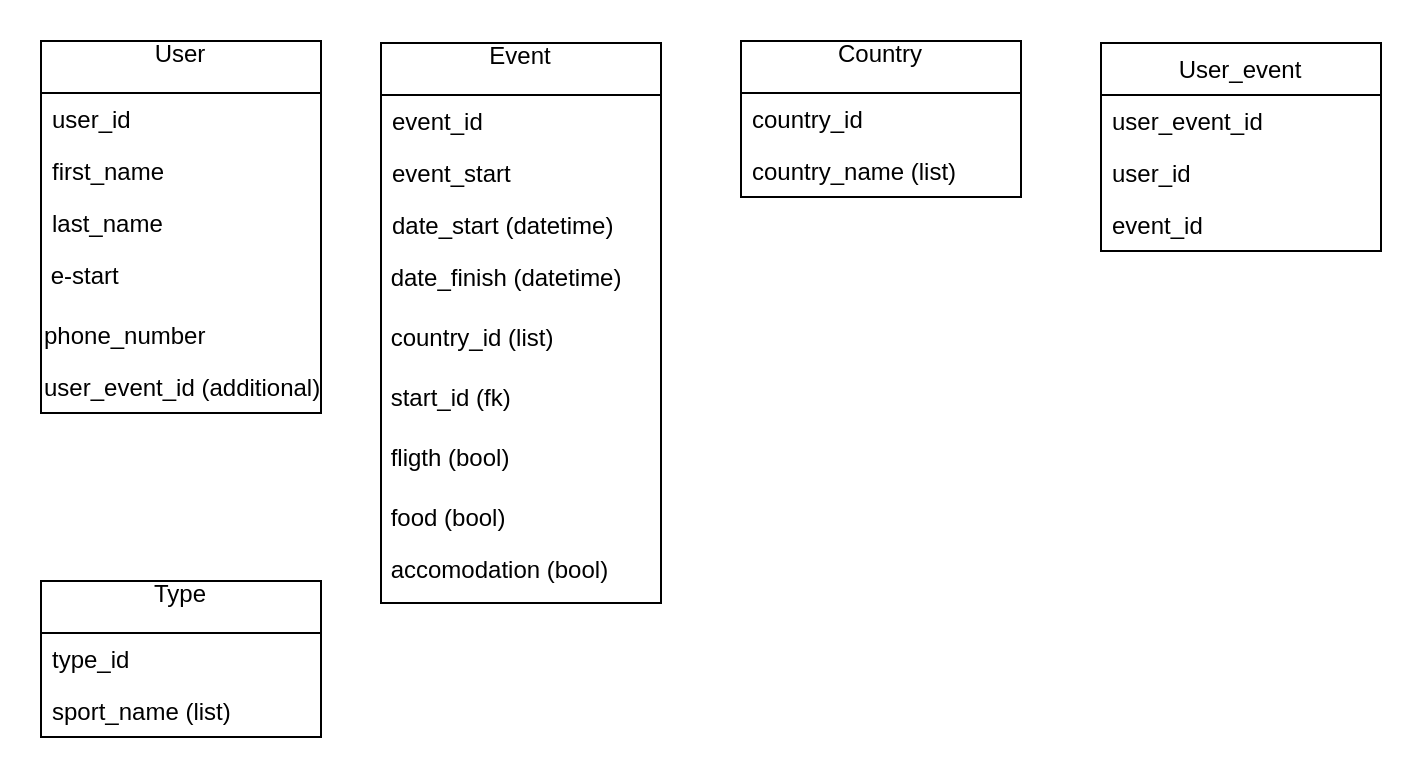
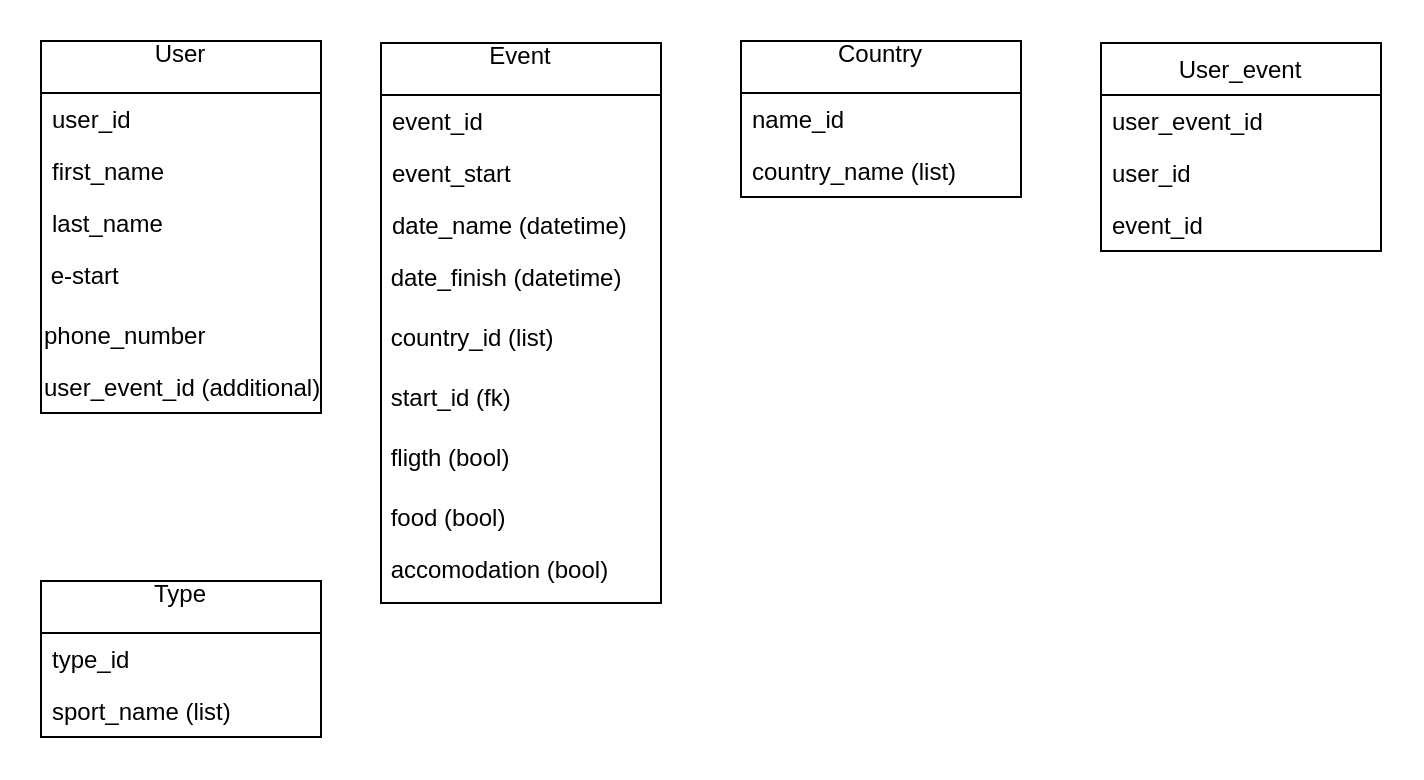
  <mxCell id="0" />
  <mxCell id="1" parent="0" />
  <mxCell id="2" value="User&#10;" style="swimlane;fontStyle=0;childLayout=stackLayout;horizontal=1;startSize=26;fillColor=none;horizontalStack=0;resizeParent=1;resizeParentMax=0;resizeLast=0;collapsible=1;marginBottom=0;" vertex="1" parent="1"><mxGeometry x="20" y="20" width="140" height="186" as="geometry" /></mxCell>
  <mxCell id="3" value="user_id&#10;" style="text;strokeColor=none;fillColor=none;align=left;verticalAlign=top;spacingLeft=4;spacingRight=4;overflow=hidden;rotatable=0;points=[[0,0.5],[1,0.5]];portConstraint=eastwest;" vertex="1" parent="2"><mxGeometry y="26" width="140" height="26" as="geometry" /></mxCell>
  <mxCell id="4" value="first_name" style="text;strokeColor=none;fillColor=none;align=left;verticalAlign=top;spacingLeft=4;spacingRight=4;overflow=hidden;rotatable=0;points=[[0,0.5],[1,0.5]];portConstraint=eastwest;" vertex="1" parent="2"><mxGeometry y="52" width="140" height="26" as="geometry" /></mxCell>
  <mxCell id="5" value="last_name" style="text;strokeColor=none;fillColor=none;align=left;verticalAlign=top;spacingLeft=4;spacingRight=4;overflow=hidden;rotatable=0;points=[[0,0.5],[1,0.5]];portConstraint=eastwest;" vertex="1" parent="2"><mxGeometry y="78" width="140" height="26" as="geometry" /></mxCell>
  <mxCell id="6" value="&amp;nbsp;e-start" style="text;html=1;" vertex="1" parent="2"><mxGeometry y="104" width="140" height="30" as="geometry" /></mxCell>
  <mxCell id="7" value="phone_number" style="text;html=1;" vertex="1" parent="2"><mxGeometry y="134" width="140" height="26" as="geometry" /></mxCell>
  <mxCell id="8" value="user_event_id (additional)" style="text;html=1;" vertex="1" parent="2"><mxGeometry y="160" width="140" height="26" as="geometry" /></mxCell>
  <mxCell id="9" value="Event&#10;" style="swimlane;fontStyle=0;childLayout=stackLayout;horizontal=1;startSize=26;fillColor=none;horizontalStack=0;resizeParent=1;resizeParentMax=0;resizeLast=0;collapsible=1;marginBottom=0;" vertex="1" parent="1"><mxGeometry x="190" y="21" width="140" height="280" as="geometry" /></mxCell>
  <mxCell id="10" value="event_id&#10;" style="text;strokeColor=none;fillColor=none;align=left;verticalAlign=top;spacingLeft=4;spacingRight=4;overflow=hidden;rotatable=0;points=[[0,0.5],[1,0.5]];portConstraint=eastwest;" vertex="1" parent="9"><mxGeometry y="26" width="140" height="26" as="geometry" /></mxCell>
  <mxCell id="11" value="event_start" style="text;strokeColor=none;fillColor=none;align=left;verticalAlign=top;spacingLeft=4;spacingRight=4;overflow=hidden;rotatable=0;points=[[0,0.5],[1,0.5]];portConstraint=eastwest;" vertex="1" parent="9"><mxGeometry y="52" width="140" height="26" as="geometry" /></mxCell>
- <mxCell id="12" value="date_start (datetime)" style="text;strokeColor=none;fillColor=none;align=left;verticalAlign=top;spacingLeft=4;spacingRight=4;overflow=hidden;rotatable=0;points=[[0,0.5],[1,0.5]];portConstraint=eastwest;" vertex="1" parent="9"><mxGeometry y="78" width="140" height="26" as="geometry" /></mxCell>
+ <mxCell id="12" value="date_name (datetime)" style="text;strokeColor=none;fillColor=none;align=left;verticalAlign=top;spacingLeft=4;spacingRight=4;overflow=hidden;rotatable=0;points=[[0,0.5],[1,0.5]];portConstraint=eastwest;" vertex="1" parent="9"><mxGeometry y="78" width="140" height="26" as="geometry" /></mxCell>
  <mxCell id="13" value="&amp;nbsp;date_finish (datetime)" style="text;html=1;" vertex="1" parent="9"><mxGeometry y="104" width="140" height="30" as="geometry" /></mxCell>
  <mxCell id="14" value="&amp;nbsp;country_id (list)&lt;br&gt;&lt;br&gt;" style="text;html=1;" vertex="1" parent="9"><mxGeometry y="134" width="140" height="30" as="geometry" /></mxCell>
  <mxCell id="15" value="&amp;nbsp;start_id (fk)&lt;br&gt;" style="text;html=1;" vertex="1" parent="9"><mxGeometry y="164" width="140" height="30" as="geometry" /></mxCell>
  <mxCell id="16" value="&amp;nbsp;fligth (bool)" style="text;html=1;" vertex="1" parent="9"><mxGeometry y="194" width="140" height="30" as="geometry" /></mxCell>
  <mxCell id="17" value="&amp;nbsp;food (bool)" style="text;html=1;" vertex="1" parent="9"><mxGeometry y="224" width="140" height="26" as="geometry" /></mxCell>
  <mxCell id="18" value="&amp;nbsp;accomodation (bool)&lt;br&gt;&lt;br&gt;" style="text;html=1;" vertex="1" parent="9"><mxGeometry y="250" width="140" height="30" as="geometry" /></mxCell>
  <mxCell id="19" value="Type&#10;" style="swimlane;fontStyle=0;childLayout=stackLayout;horizontal=1;startSize=26;fillColor=none;horizontalStack=0;resizeParent=1;resizeParentMax=0;resizeLast=0;collapsible=1;marginBottom=0;" vertex="1" parent="1"><mxGeometry x="20" y="290" width="140" height="78" as="geometry" /></mxCell>
  <mxCell id="20" value="type_id" style="text;strokeColor=none;fillColor=none;align=left;verticalAlign=top;spacingLeft=4;spacingRight=4;overflow=hidden;rotatable=0;points=[[0,0.5],[1,0.5]];portConstraint=eastwest;" vertex="1" parent="19"><mxGeometry y="26" width="140" height="26" as="geometry" /></mxCell>
  <mxCell id="21" value="sport_name (list)&#10;&#10;" style="text;strokeColor=none;fillColor=none;align=left;verticalAlign=top;spacingLeft=4;spacingRight=4;overflow=hidden;rotatable=0;points=[[0,0.5],[1,0.5]];portConstraint=eastwest;" vertex="1" parent="19"><mxGeometry y="52" width="140" height="26" as="geometry" /></mxCell>
  <mxCell id="22" value="Country&#10;" style="swimlane;fontStyle=0;childLayout=stackLayout;horizontal=1;startSize=26;fillColor=none;horizontalStack=0;resizeParent=1;resizeParentMax=0;resizeLast=0;collapsible=1;marginBottom=0;" vertex="1" parent="1"><mxGeometry x="370" y="20" width="140" height="78" as="geometry" /></mxCell>
- <mxCell id="23" value="country_id&#10;" style="text;strokeColor=none;fillColor=none;align=left;verticalAlign=top;spacingLeft=4;spacingRight=4;overflow=hidden;rotatable=0;points=[[0,0.5],[1,0.5]];portConstraint=eastwest;" vertex="1" parent="22"><mxGeometry y="26" width="140" height="26" as="geometry" /></mxCell>
+ <mxCell id="23" value="name_id&#10;" style="text;strokeColor=none;fillColor=none;align=left;verticalAlign=top;spacingLeft=4;spacingRight=4;overflow=hidden;rotatable=0;points=[[0,0.5],[1,0.5]];portConstraint=eastwest;" vertex="1" parent="22"><mxGeometry y="26" width="140" height="26" as="geometry" /></mxCell>
  <mxCell id="24" value="country_name (list)" style="text;strokeColor=none;fillColor=none;align=left;verticalAlign=top;spacingLeft=4;spacingRight=4;overflow=hidden;rotatable=0;points=[[0,0.5],[1,0.5]];portConstraint=eastwest;" vertex="1" parent="22"><mxGeometry y="52" width="140" height="26" as="geometry" /></mxCell>
  <mxCell id="25" value="User_event" style="swimlane;fontStyle=0;childLayout=stackLayout;horizontal=1;startSize=26;fillColor=none;horizontalStack=0;resizeParent=1;resizeParentMax=0;resizeLast=0;collapsible=1;marginBottom=0;" vertex="1" parent="1"><mxGeometry x="550" y="21" width="140" height="104" as="geometry" /></mxCell>
  <mxCell id="26" value="user_event_id" style="text;strokeColor=none;fillColor=none;align=left;verticalAlign=top;spacingLeft=4;spacingRight=4;overflow=hidden;rotatable=0;points=[[0,0.5],[1,0.5]];portConstraint=eastwest;" vertex="1" parent="25"><mxGeometry y="26" width="140" height="26" as="geometry" /></mxCell>
  <mxCell id="27" value="user_id" style="text;strokeColor=none;fillColor=none;align=left;verticalAlign=top;spacingLeft=4;spacingRight=4;overflow=hidden;rotatable=0;points=[[0,0.5],[1,0.5]];portConstraint=eastwest;" vertex="1" parent="25"><mxGeometry y="52" width="140" height="26" as="geometry" /></mxCell>
  <mxCell id="28" value="event_id" style="text;strokeColor=none;fillColor=none;align=left;verticalAlign=top;spacingLeft=4;spacingRight=4;overflow=hidden;rotatable=0;points=[[0,0.5],[1,0.5]];portConstraint=eastwest;" vertex="1" parent="25"><mxGeometry y="78" width="140" height="26" as="geometry" /></mxCell>
